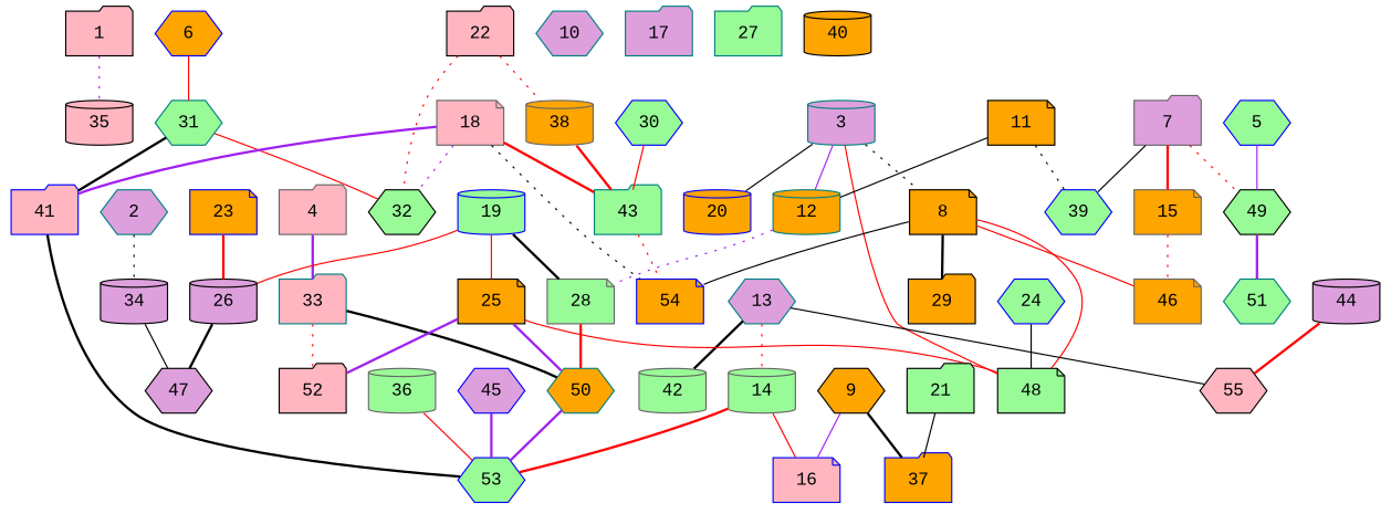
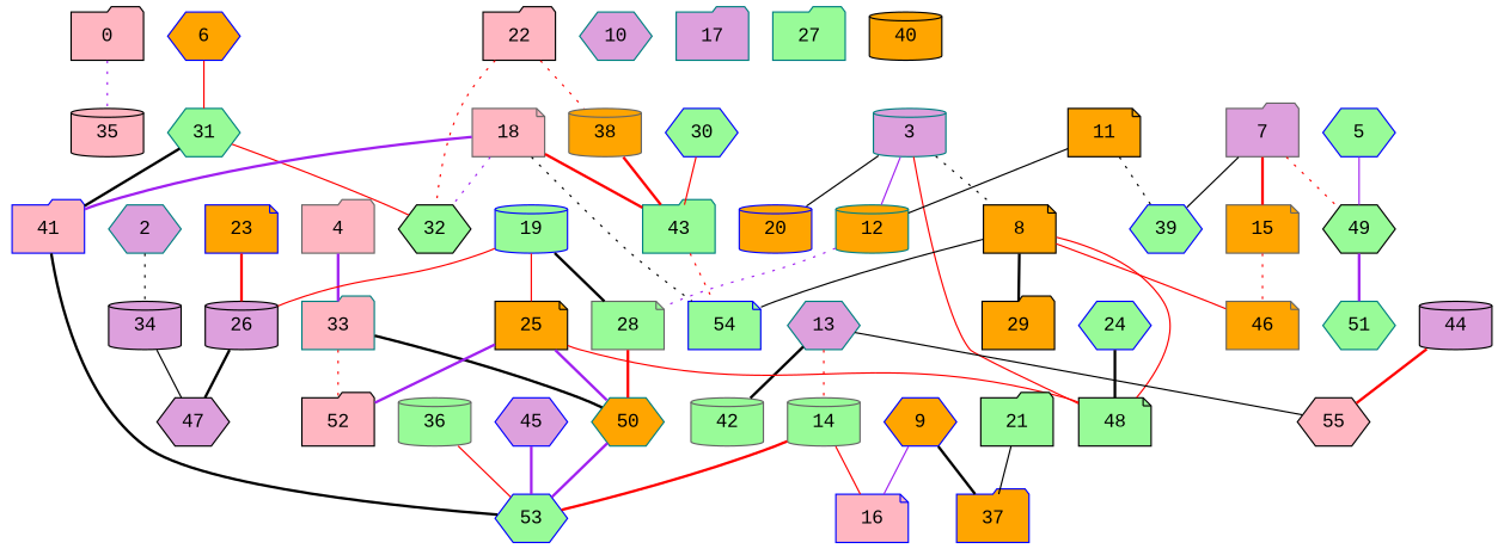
  graph {
    fontname="Liberation Mono"
    node [color=black fillcolor=palegreen fontname="Liberation Mono" shape=hexagon style=filled]
    edge [color=red fontname="Liberation Mono" style=solid]
-   1 [fillcolor=lightpink shape=folder]
+   1 [fillcolor=lightpink shape=folder label=0]
    35 [fillcolor=lightpink shape=cylinder]
    2 [color=teal fillcolor=plum]
    34 [fillcolor=plum shape=cylinder]
    47 [fillcolor=plum]
    3 [color=teal fillcolor=plum shape=cylinder]
    8 [fillcolor=orange shape=note]
    12 [color=teal fillcolor=orange shape=cylinder]
    20 [color=blue fillcolor=orange shape=cylinder]
    48 [shape=note]
    29 [fillcolor=orange shape=folder]
    46 [color=gray40 fillcolor=orange shape=note]
-   54 [color=blue fillcolor=orange shape=note]
+   54 [color=blue shape=note]
    28 [color=gray40 shape=note]
    4 [color=gray40 fillcolor=lightpink shape=folder]
    33 [color=teal fillcolor=lightpink shape=folder]
    50 [color=teal fillcolor=orange]
    52 [fillcolor=lightpink shape=folder]
    5 [color=blue]
    49
    51 [color=teal]
    6 [color=blue fillcolor=orange]
    31 [color=teal]
    32
    41 [color=blue fillcolor=lightpink shape=folder]
    7 [color=gray40 fillcolor=plum shape=folder]
    15 [color=gray40 fillcolor=orange shape=note]
    39 [color=blue]
-   9 [fillcolor=orange]
+   9 [color=blue fillcolor=orange]
    16 [color=blue fillcolor=lightpink shape=note]
    37 [color=blue fillcolor=orange shape=folder]
    10 [color=teal fillcolor=plum]
    11 [fillcolor=orange shape=note]
    13 [color=teal fillcolor=plum]
    14 [color=gray40 shape=cylinder]
    42 [color=gray40 shape=cylinder]
    55 [fillcolor=lightpink]
    53 [color=blue]
    17 [color=teal fillcolor=plum shape=folder]
    18 [color=gray40 fillcolor=lightpink shape=note]
    43 [color=teal shape=folder]
    19 [color=blue shape=cylinder]
    25 [fillcolor=orange shape=note]
    26 [fillcolor=plum shape=cylinder]
    21 [shape=folder]
    22 [fillcolor=lightpink shape=folder]
    38 [color=gray40 fillcolor=orange shape=cylinder]
    23 [color=blue fillcolor=orange shape=note]
    24 [color=blue]
    27 [color=teal shape=folder]
    30 [color=blue]
    36 [color=gray40 shape=cylinder]
    40 [fillcolor=orange shape=cylinder]
    44 [fillcolor=plum shape=cylinder]
    45 [color=blue fillcolor=plum]
    1 -- 35 [color=purple style=dotted]
    2 -- 34 [color=black style=dotted]
    34 -- 47 [color=black]
    3 -- 8 [color=black style=dotted]
    3 -- 12 [color=purple]
    3 -- 20 [color=black]
    3 -- 48
    8 -- 48
    8 -- 29 [color=black style=bold]
    8 -- 46
    8 -- 54 [color=black]
    12 -- 28 [color=purple style=dotted]
    28 -- 50 [style=bold]
    4 -- 33 [color=purple style=bold]
    33 -- 50 [color=black style=bold]
    33 -- 52 [style=dotted]
    50 -- 53 [color=purple style=bold]
    5 -- 49 [color=purple]
    49 -- 51 [color=purple style=bold]
    6 -- 31
    31 -- 32
    31 -- 41 [color=black style=bold]
    41 -- 53 [color=black style=bold]
    7 -- 49 [style=dotted]
    7 -- 15 [style=bold]
    7 -- 39 [color=black]
    15 -- 46 [style=dotted]
    9 -- 16 [color=purple]
    9 -- 37 [color=black style=bold]
    11 -- 12 [color=black]
    11 -- 39 [color=black style=dotted]
    13 -- 14 [style=dotted]
    13 -- 42 [color=black style=bold]
    13 -- 55 [color=black]
    14 -- 16
    14 -- 53 [style=bold]
    18 -- 54 [color=black style=dotted]
    18 -- 32 [color=purple style=dotted]
    18 -- 41 [color=purple style=bold]
    18 -- 43 [style=bold]
    43 -- 54 [style=dotted]
    19 -- 28 [color=black style=bold]
    19 -- 25
    19 -- 26
    25 -- 48
    25 -- 50 [color=purple style=bold]
    25 -- 52 [color=purple style=bold]
    26 -- 47 [color=black style=bold]
    21 -- 37 [color=black]
    22 -- 32 [style=dotted]
    22 -- 38 [style=dotted]
    38 -- 43 [style=bold]
    23 -- 26 [style=bold]
-   24 -- 48 [color=black]
+   24 -- 48 [color=black style=bold]
    30 -- 43
    36 -- 53
    44 -- 55 [style=bold]
    45 -- 53 [color=purple style=bold]
  }
